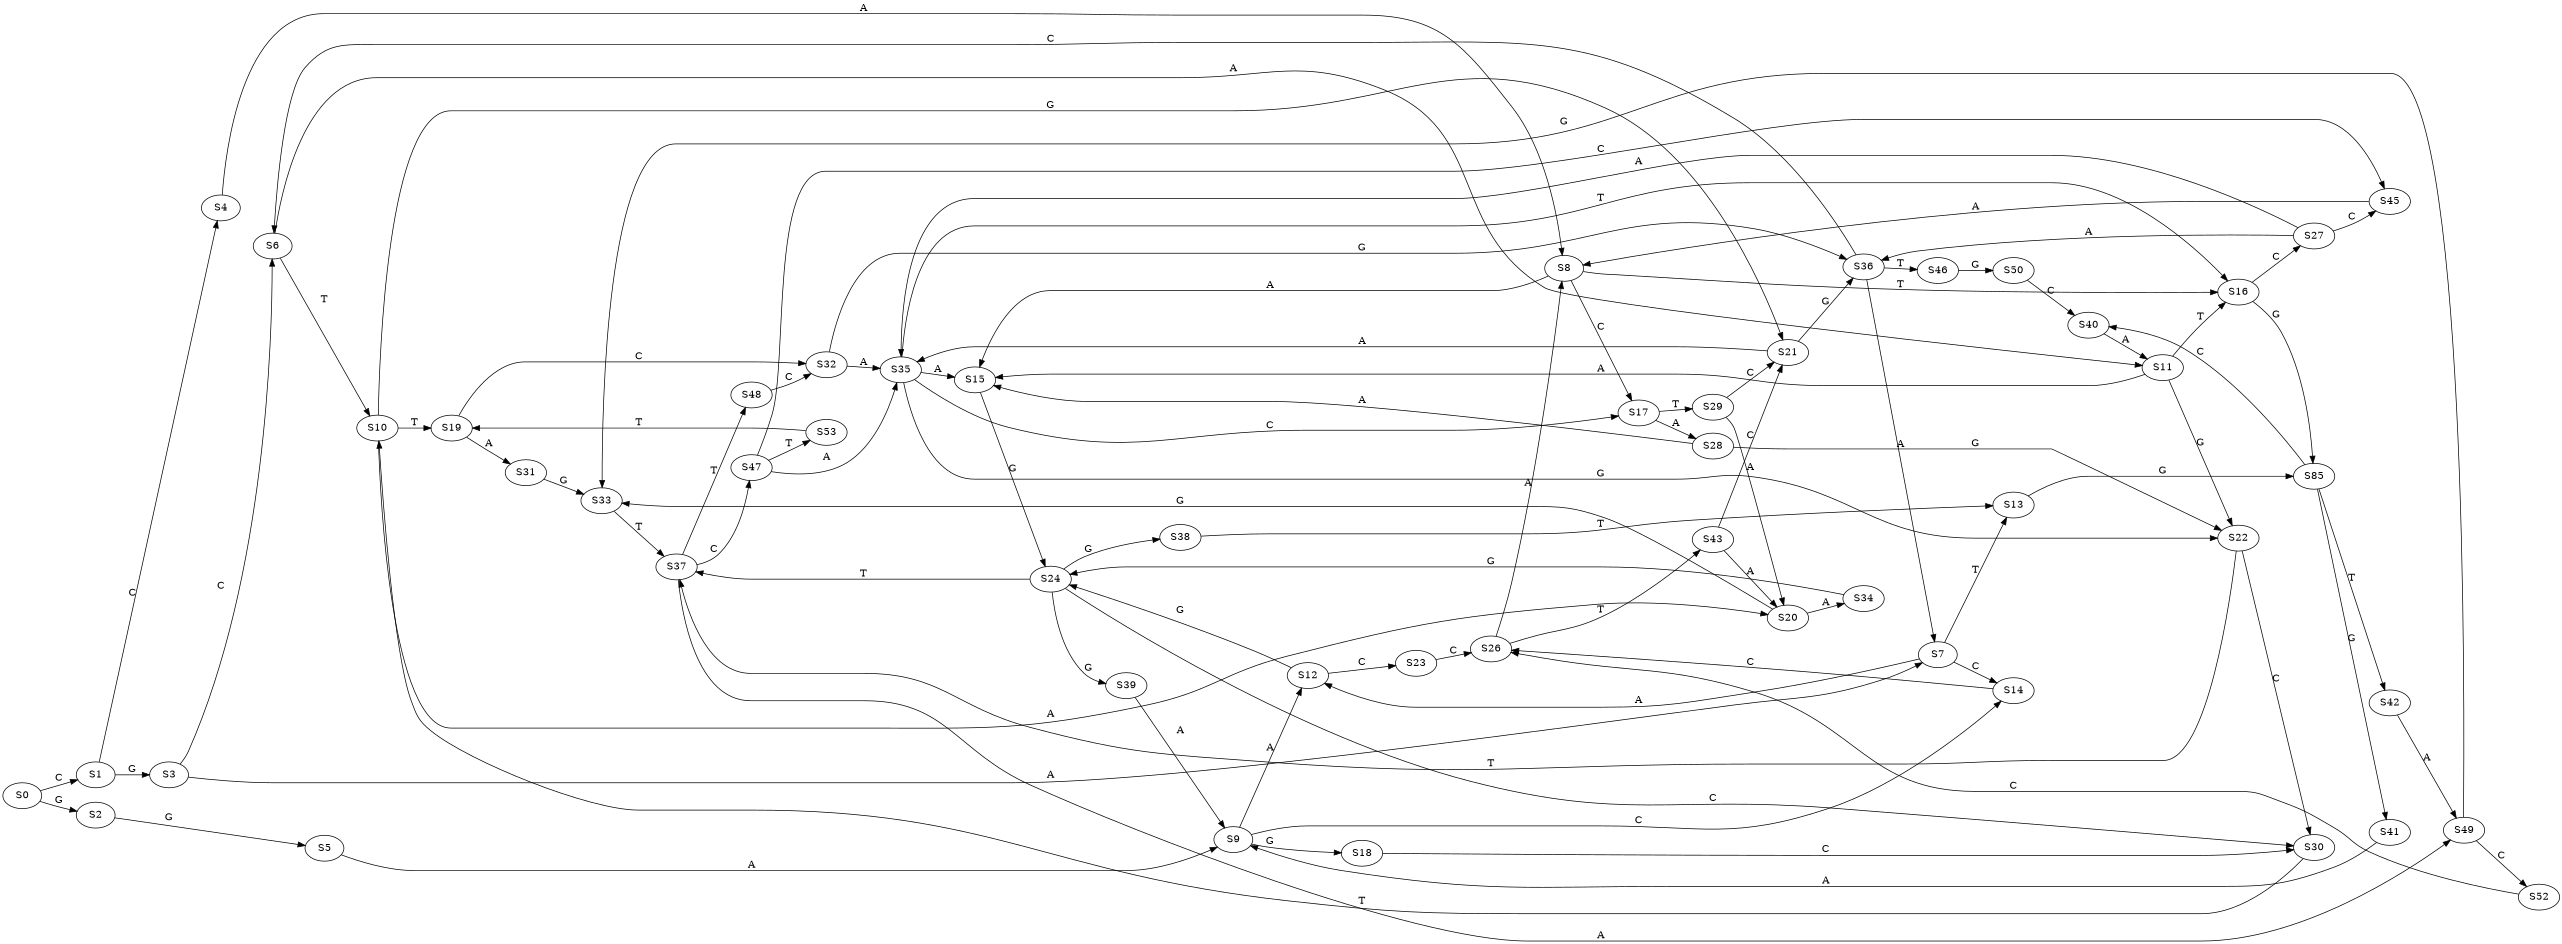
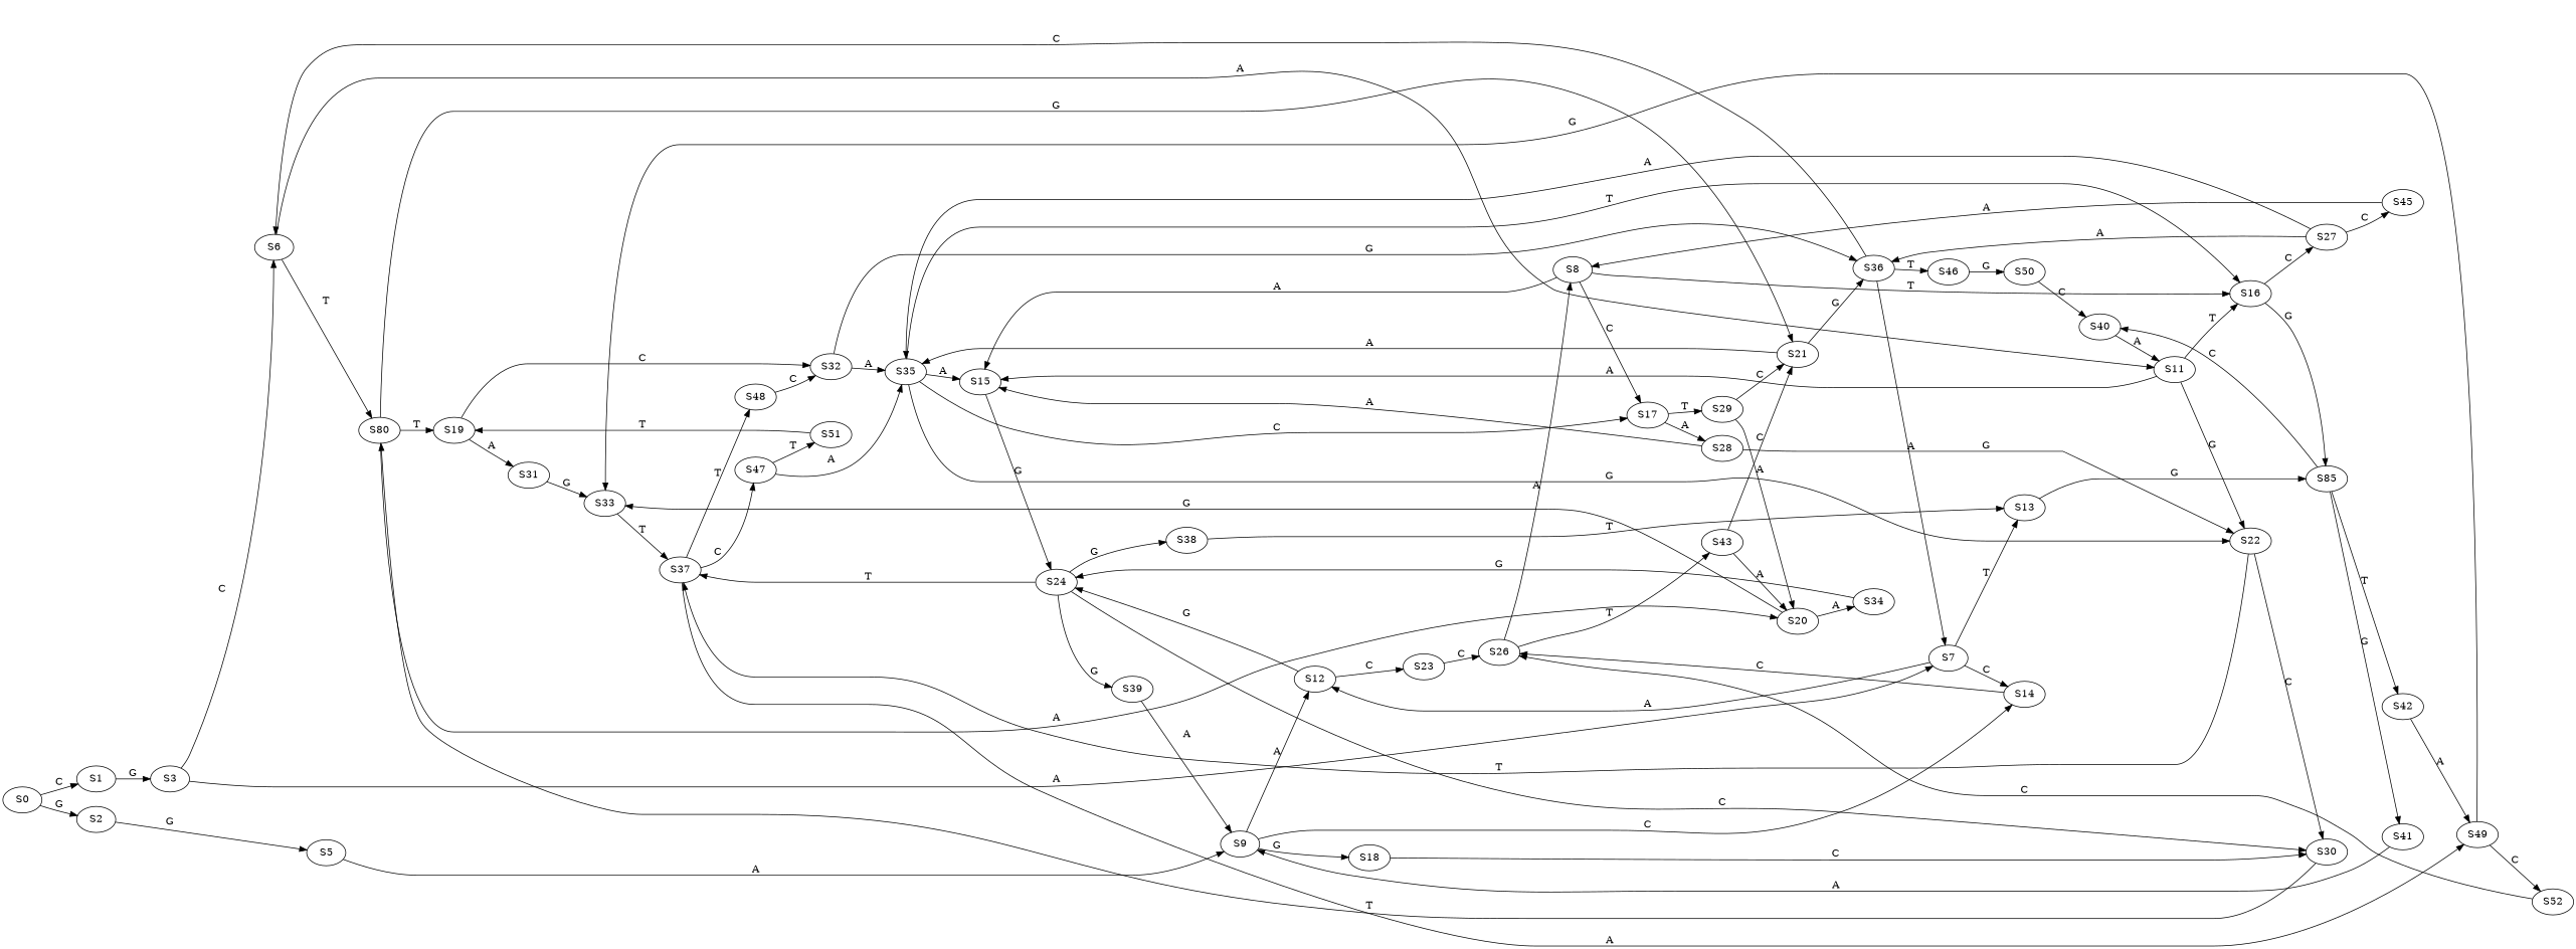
  strict digraph {
    rankdir=LR
    S0
    S1
    S2
    S3
-   S4
    S5
    S6
    S7
    S8
    S9
-   S10
+   S10 [label=S80]
    S11
    S12
    S13
    S14
    S15
    S16
    S17
    S18
    S19
    S20
    S21
    S22
    S23
    S24
    n26 [label=S85]
    S26
    S27
    S28
    S29
    S30
    S31
    S32
    S33
    S34
    S35
    S36
    S37
    S38
    S39
    S40
    S41
    S42
    S43
    S45
    S46
    S47
    S48
    S49
    S50
-   S51 [label=S53]
+   S51
    S52
    S0 -> S1 [label=C]
    S0 -> S2 [label=G]
    S1 -> S3 [label=G]
-   S1 -> S4 [label=C]
    S2 -> S5 [label=G]
    S3 -> S6 [label=C]
    S3 -> S7 [label=A]
-   S4 -> S8 [label=A]
    S5 -> S9 [label=A]
    S6 -> S10 [label=T]
    S6 -> S11 [label=A]
    S7 -> S12 [label=A]
    S7 -> S13 [label=T]
    S7 -> S14 [label=C]
    S8 -> S15 [label=A]
    S8 -> S16 [label=T]
    S8 -> S17 [label=C]
    S9 -> S12 [label=A]
    S9 -> S14 [label=C]
    S9 -> S18 [label=G]
    S10 -> S19 [label=T]
    S10 -> S20 [label=A]
    S10 -> S21 [label=G]
    S11 -> S15 [label=A]
    S11 -> S16 [label=T]
    S11 -> S22 [label=G]
    S12 -> S23 [label=C]
    S12 -> S24 [label=G]
    S13 -> n26 [label=G]
    S14 -> S26 [label=C]
    S15 -> S24 [label=G]
    S16 -> n26 [label=G]
    S16 -> S27 [label=C]
    S17 -> S28 [label=A]
    S17 -> S29 [label=T]
    S18 -> S30 [label=C]
    S19 -> S31 [label=A]
    S19 -> S32 [label=C]
    S20 -> S33 [label=G]
    S20 -> S34 [label=A]
    S21 -> S35 [label=A]
    S21 -> S36 [label=G]
    S22 -> S30 [label=C]
    S22 -> S37 [label=T]
    S23 -> S26 [label=C]
    S24 -> S30 [label=C]
    S24 -> S37 [label=T]
    S24 -> S38 [label=G]
    S24 -> S39 [label=G]
    n26 -> S40 [label=C]
    n26 -> S41 [label=G]
    n26 -> S42 [label=T]
    S26 -> S8 [label=A]
    S26 -> S43 [label=T]
    S27 -> S35 [label=A]
    S27 -> S36 [label=A]
    S27 -> S45 [label=C]
    S28 -> S15 [label=A]
    S28 -> S22 [label=G]
    S29 -> S20 [label=A]
    S29 -> S21 [label=C]
    S30 -> S10 [label=T]
    S31 -> S33 [label=G]
    S32 -> S35 [label=A]
    S32 -> S36 [label=G]
    S33 -> S37 [label=T]
    S34 -> S24 [label=G]
    S35 -> S15 [label=A]
    S35 -> S16 [label=T]
    S35 -> S17 [label=C]
    S35 -> S22 [label=G]
    S36 -> S6 [label=C]
    S36 -> S7 [label=A]
    S36 -> S46 [label=T]
    S37 -> S47 [label=C]
    S37 -> S48 [label=T]
    S37 -> S49 [label=A]
    S38 -> S13 [label=T]
    S39 -> S9 [label=A]
    S40 -> S11 [label=A]
    S41 -> S9 [label=A]
    S42 -> S49 [label=A]
    S43 -> S20 [label=A]
    S43 -> S21 [label=C]
    S45 -> S8 [label=A]
    S46 -> S50 [label=G]
    S47 -> S35 [label=A]
-   S47 -> S45 [label=C]
    S47 -> S51 [label=T]
    S48 -> S32 [label=C]
    S49 -> S33 [label=G]
    S49 -> S52 [label=C]
    S50 -> S40 [label=C]
    S51 -> S19 [label=T]
    S52 -> S26 [label=C]
  }
